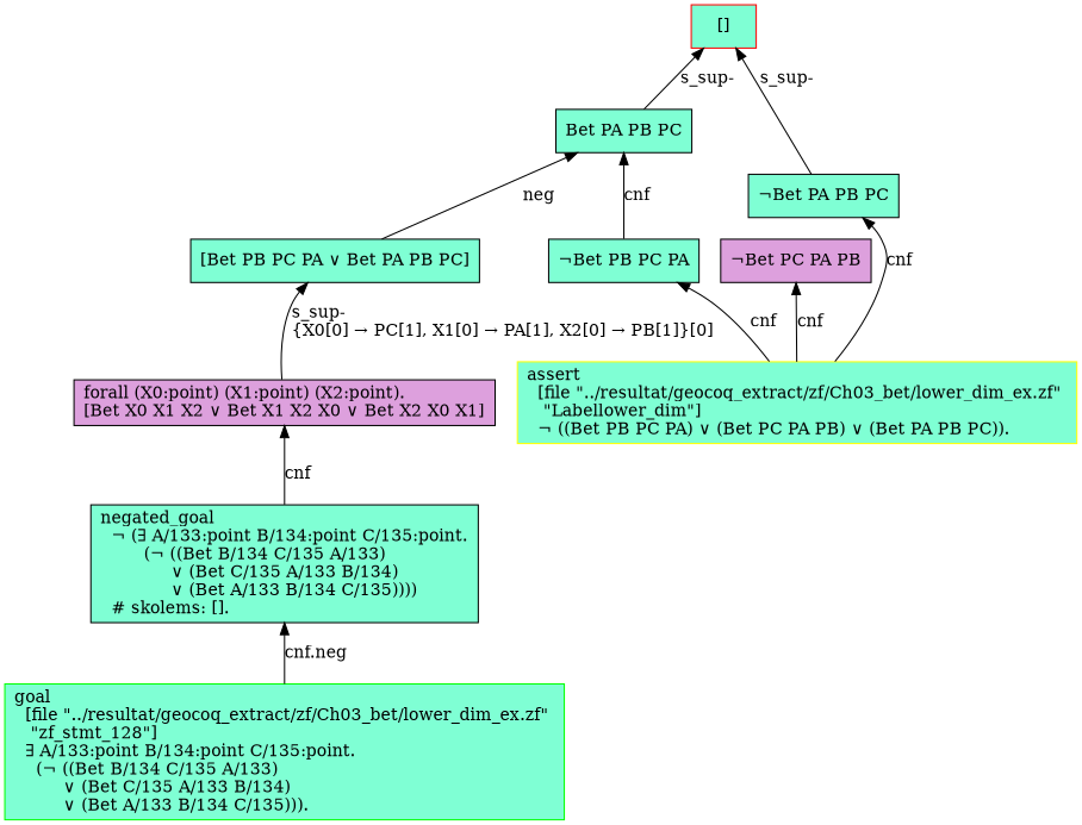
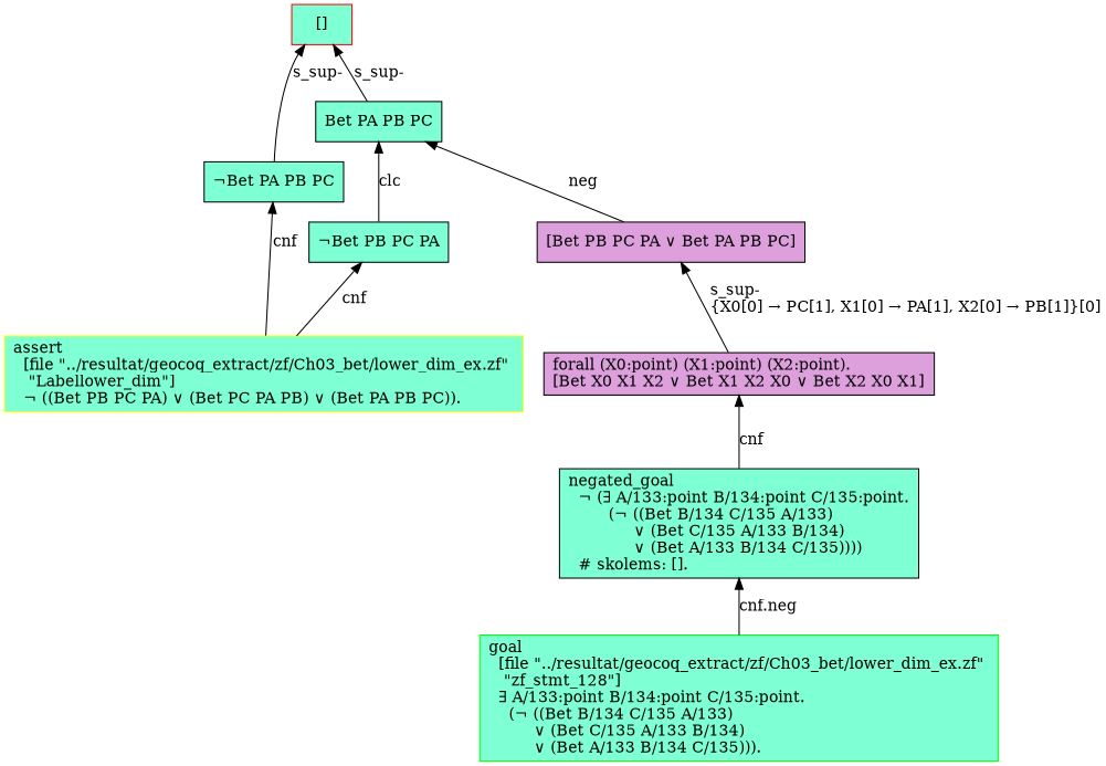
  digraph {
    node [fillcolor=aquamarine shape=box style=filled]
    edge [dir=back]
    n1 [color=red label="[]"]
    n2 [label="¬Bet PA PB PC\l"]
    n3 [label="Bet PA PB PC\l"]
    n4 [color=yellow label="assert\l  [file \"../resultat/geocoq_extract/zf/Ch03_bet/lower_dim_ex.zf\" \l   \"Labellower_dim\"]\l  ¬ ((Bet PB PC PA) ∨ (Bet PC PA PB) ∨ (Bet PA PB PC)).\l"]
    n5 [label="¬Bet PB PC PA\l"]
-   n6 [label="[Bet PB PC PA ∨ Bet PA PB PC]\l"]
+   n6 [fillcolor=plum label="[Bet PB PC PA ∨ Bet PA PB PC]\l"]
    n7 [fillcolor=plum label="forall (X0:point) (X1:point) (X2:point).\l[Bet X0 X1 X2 ∨ Bet X1 X2 X0 ∨ Bet X2 X0 X1]\l"]
-   n8 [fillcolor=plum label="¬Bet PC PA PB\l"]
    n9 [label="negated_goal\l  ¬ (∃ A/133:point B/134:point C/135:point.\l        (¬ ((Bet B/134 C/135 A/133)\l             ∨ (Bet C/135 A/133 B/134)\l             ∨ (Bet A/133 B/134 C/135))))\l  # skolems: [].\l"]
    n10 [color=green label="goal\l  [file \"../resultat/geocoq_extract/zf/Ch03_bet/lower_dim_ex.zf\" \l   \"zf_stmt_128\"]\l  ∃ A/133:point B/134:point C/135:point.\l    (¬ ((Bet B/134 C/135 A/133)\l         ∨ (Bet C/135 A/133 B/134)\l         ∨ (Bet A/133 B/134 C/135))).\l"]
    n1 -> n2 [label="s_sup-\l"]
    n1 -> n3 [label="s_sup-\l"]
    n2 -> n4 [label=cnf]
-   n3 -> n5 [label=cnf]
+   n3 -> n5 [label=clc]
    n3 -> n6 [label=neg]
    n5 -> n4 [label=cnf]
    n6 -> n7 [label="s_sup-\l\{X0[0] → PC[1], X1[0] → PA[1], X2[0] → PB[1]\}[0]\l"]
    n7 -> n9 [label=cnf]
-   n8 -> n4 [label=cnf]
    n9 -> n10 [label="cnf.neg"]
  }
